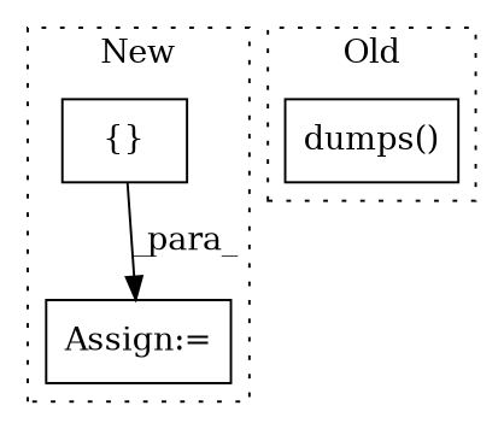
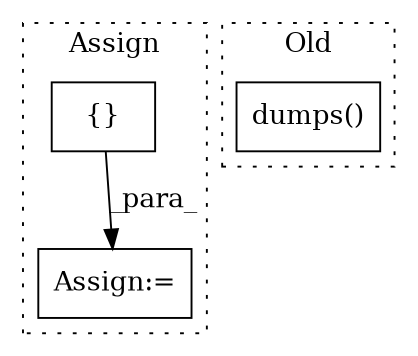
  digraph {
    node [shape=box]
    n1 [a=59 l="10,0" label="{}" s="3521,3676"]
    n2 [a=68 l=3 label="Assign:=" s=3518]
    n3 [a=75 l="11,21" label="dumps()" s="2904,2933"]
    subgraph cluster_1 {
-     label=New
+     label=Assign
      style=dotted
      n1
      n2
    }
    subgraph cluster_2 {
      label=Old
      style=dotted
      n3
    }
    n1 -> n2 [label=_para_]
  }
